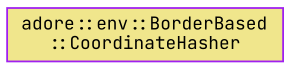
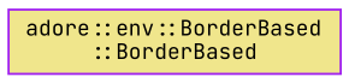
  digraph {
    rankdir=LR
    fontname="JetBrains Mono"
-   n1 [color=purple fillcolor=khaki fontname="JetBrains Mono" fontsize=10 height=0.2 label="adore::env::BorderBased\l::CoordinateHasher" shape=record style=filled width=0.4]
+   n1 [color=purple fillcolor=khaki fontname="JetBrains Mono" fontsize=10 height=0.2 label="adore::env::BorderBased\l::BorderBased" shape=record style=filled width=0.4]
  }
